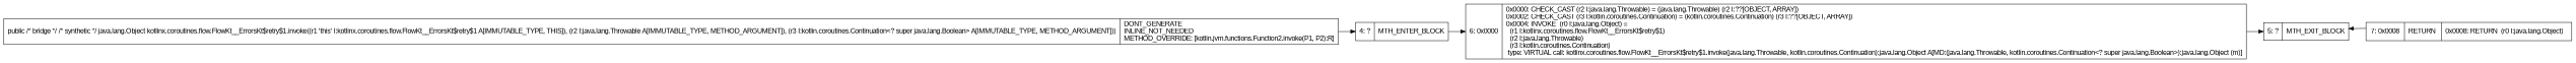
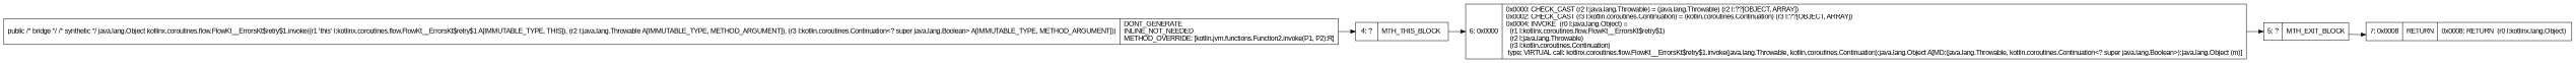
  digraph {
    fontname="Liberation Sans"
    rankdir=LR
    node [fontname="Liberation Sans" shape=record]
    edge [fontname="Liberation Sans"]
-   n1 [label="{4\:\ ?|MTH_ENTER_BLOCK\l}"]
+   n1 [label="{4\:\ ?|MTH_THIS_BLOCK\l}"]
    n2 [label="{6\:\ 0x0000|0x0000: CHECK_CAST (r2 I:java.lang.Throwable) = (java.lang.Throwable) (r2 I:??[OBJECT, ARRAY]) \l0x0002: CHECK_CAST (r3 I:kotlin.coroutines.Continuation) = (kotlin.coroutines.Continuation) (r3 I:??[OBJECT, ARRAY]) \l0x0004: INVOKE  (r0 I:java.lang.Object) = \l  (r1 I:kotlinx.coroutines.flow.FlowKt__ErrorsKt$retry$1)\l  (r2 I:java.lang.Throwable)\l  (r3 I:kotlin.coroutines.Continuation)\l type: VIRTUAL call: kotlinx.coroutines.flow.FlowKt__ErrorsKt$retry$1.invoke(java.lang.Throwable, kotlin.coroutines.Continuation):java.lang.Object A[MD:(java.lang.Throwable, kotlin.coroutines.Continuation\<? super java.lang.Boolean\>):java.lang.Object (m)]\l}"]
    n3 [label="{5\:\ ?|MTH_EXIT_BLOCK\l}"]
-   n4 [label="{7\:\ 0x0008|RETURN\l|0x0008: RETURN  (r0 I:java.lang.Object) \l}"]
+   n4 [label="{7\:\ 0x0008|RETURN\l|0x0008: RETURN  (r0 I:kotlinx.lang.Object) \l}"]
    n5 [label="{public \/* bridge *\/ \/* synthetic *\/ java.lang.Object kotlinx.coroutines.flow.FlowKt__ErrorsKt$retry$1.invoke((r1 'this' I:kotlinx.coroutines.flow.FlowKt__ErrorsKt$retry$1 A[IMMUTABLE_TYPE, THIS]), (r2 I:java.lang.Throwable A[IMMUTABLE_TYPE, METHOD_ARGUMENT]), (r3 I:kotlin.coroutines.Continuation\<? super java.lang.Boolean\> A[IMMUTABLE_TYPE, METHOD_ARGUMENT]))  | DONT_GENERATE\lINLINE_NOT_NEEDED\lMETHOD_OVERRIDE: [kotlin.jvm.functions.Function2.invoke(P1, P2):R]\l}"]
    n1 -> n2
    n2 -> n3
-   n4 -> n3
+   n3 -> n4
    n5 -> n1
  }
